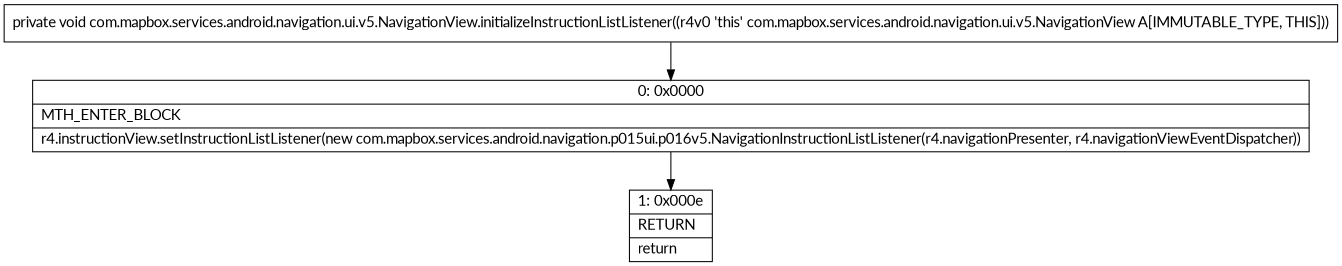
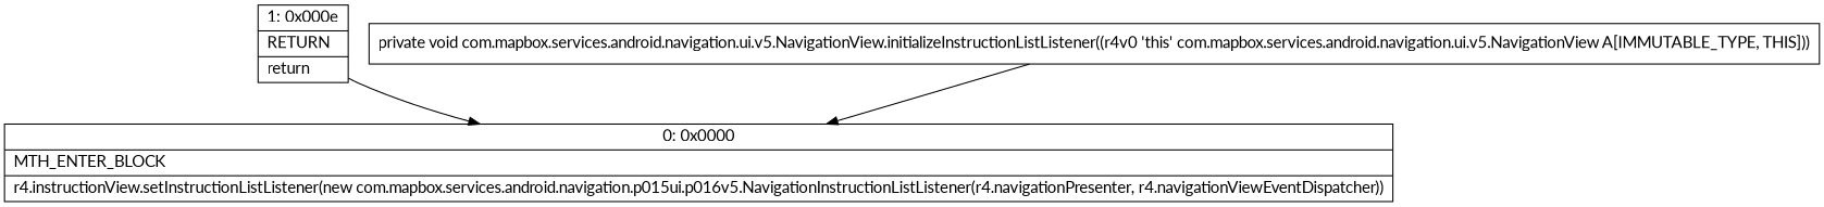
  digraph {
    fontname=Lato
    node [shape=record fontname=Lato]
    edge [fontname=Lato]
    n1 [label="{0\:\ 0x0000|MTH_ENTER_BLOCK\l|r4.instructionView.setInstructionListListener(new com.mapbox.services.android.navigation.p015ui.p016v5.NavigationInstructionListListener(r4.navigationPresenter, r4.navigationViewEventDispatcher))\l}"]
    n2 [label="{1\:\ 0x000e|RETURN\l|return\l}"]
    n3 [label="{private void com.mapbox.services.android.navigation.ui.v5.NavigationView.initializeInstructionListListener((r4v0 'this' com.mapbox.services.android.navigation.ui.v5.NavigationView A[IMMUTABLE_TYPE, THIS])) }"]
-   n1 -> n2
+   n2 -> n1
    n3 -> n1
  }
